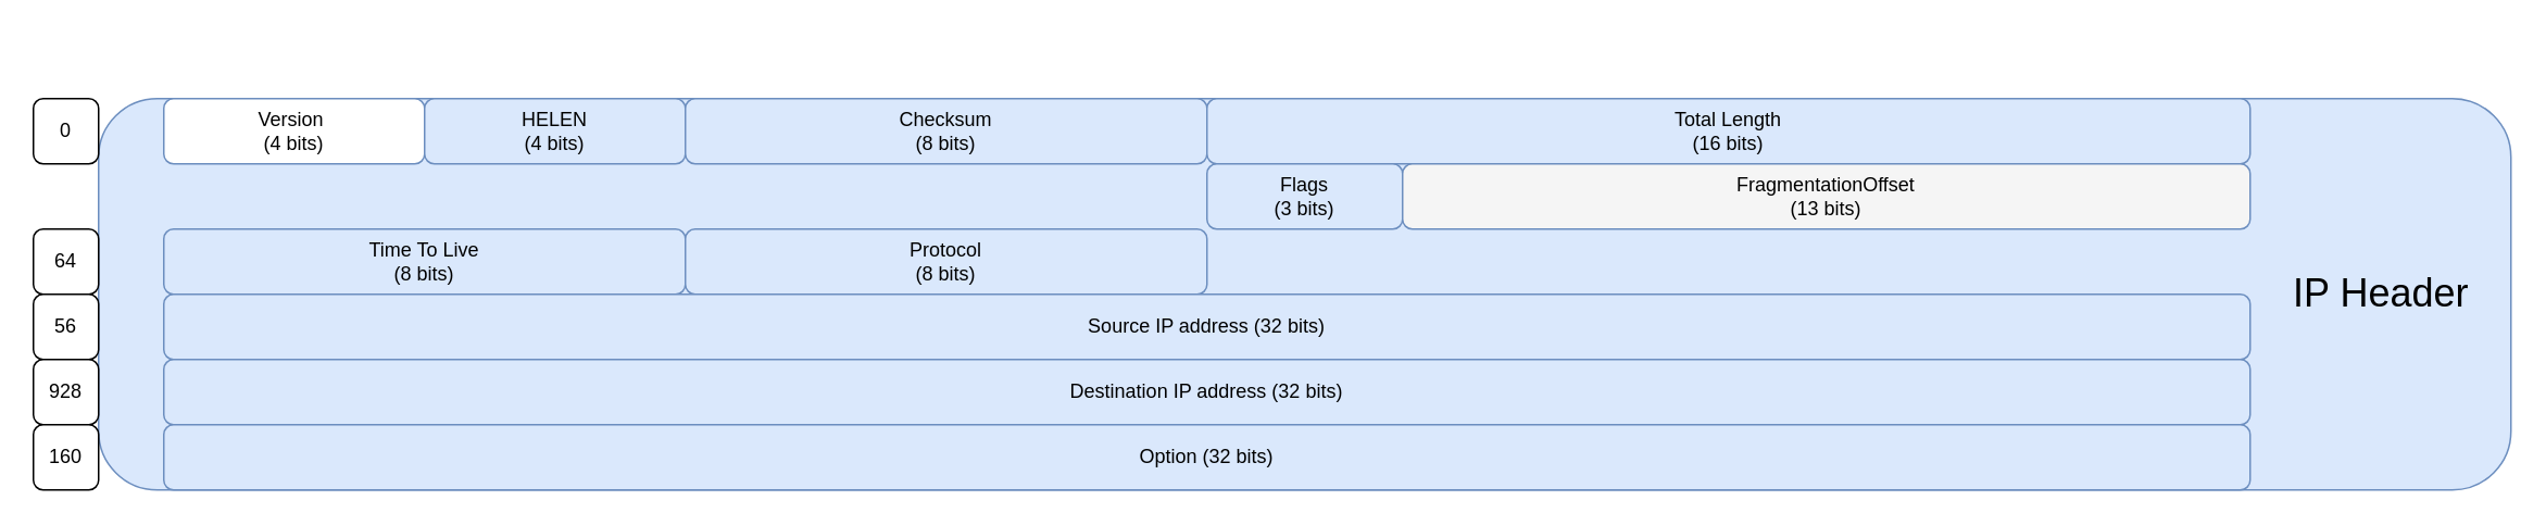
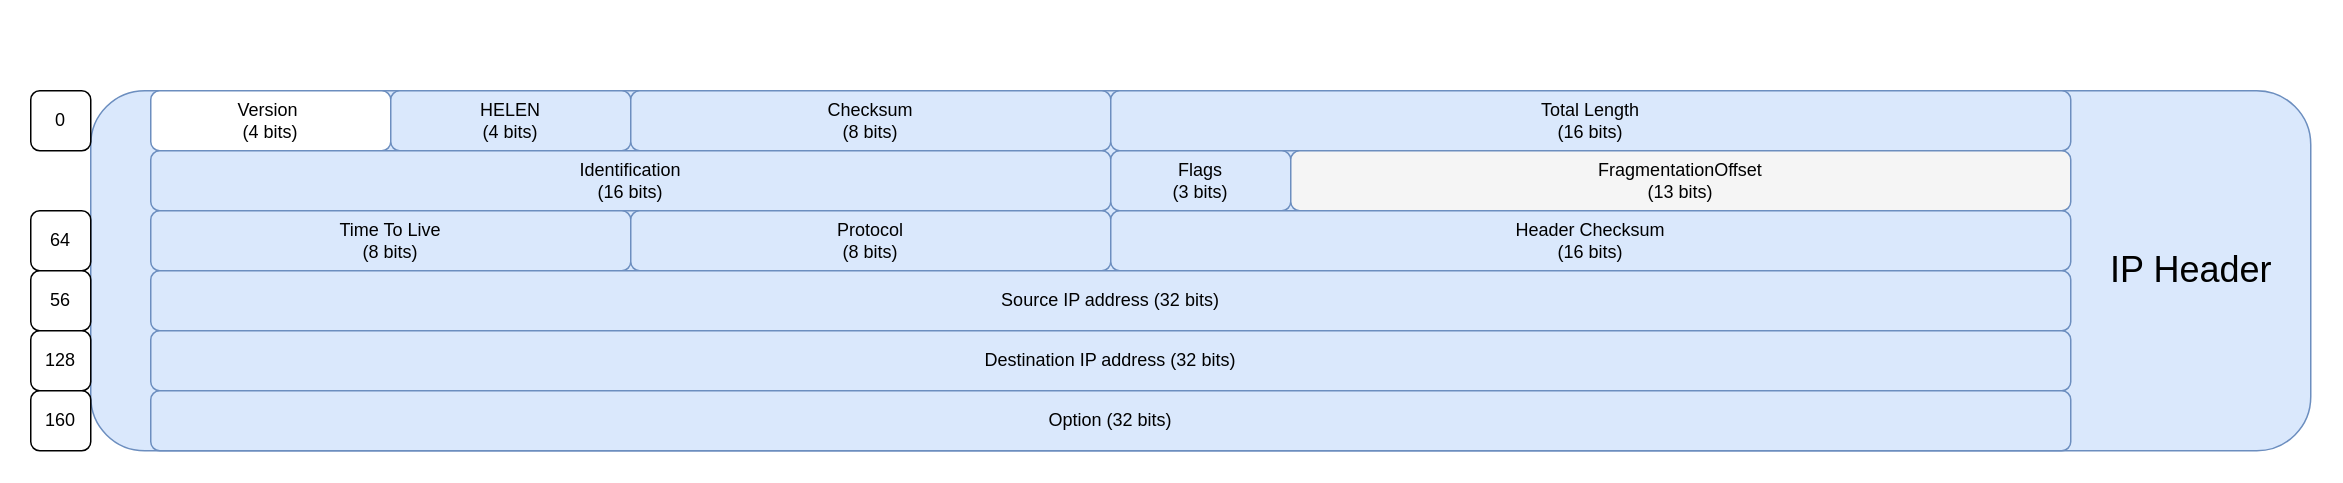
  <mxCell id="0" />
  <mxCell id="1" parent="0" />
  <mxCell id="2" value="" style="group" vertex="1" connectable="0" parent="1"><mxGeometry x="60" y="20" width="1480" height="280" as="geometry" /></mxCell>
  <mxCell id="3" value="" style="rounded=1;whiteSpace=wrap;html=1;fillColor=#dae8fc;strokeColor=#6c8ebf;" vertex="1" parent="2"><mxGeometry y="40" width="1480" height="240" as="geometry" /></mxCell>
  <mxCell id="4" value="&lt;font style=&quot;font-size: 24px&quot;&gt;IP Header&lt;/font&gt;" style="text;html=1;align=center;verticalAlign=middle;resizable=0;points=[];autosize=1;strokeColor=none;" vertex="1" parent="2"><mxGeometry x="1340.004" y="150" width="120" height="20" as="geometry" /></mxCell>
  <mxCell id="5" value="Version&amp;nbsp;&lt;br&gt;(4 bits)" style="rounded=1;whiteSpace=wrap;html=1;fillColor=#ffffff;strokeColor=#6c8ebf;" vertex="1" parent="1"><mxGeometry x="100" y="60" width="160" height="40" as="geometry" /></mxCell>
  <mxCell id="6" value="HELEN&lt;br&gt;(4 bits)" style="rounded=1;whiteSpace=wrap;html=1;fillColor=#dae8fc;strokeColor=#6c8ebf;" vertex="1" parent="1"><mxGeometry x="260" y="60" width="160" height="40" as="geometry" /></mxCell>
  <mxCell id="7" value="Checksum&lt;br&gt;(8 bits)" style="rounded=1;whiteSpace=wrap;html=1;fillColor=#dae8fc;strokeColor=#6c8ebf;" vertex="1" parent="1"><mxGeometry x="420" y="60" width="320" height="40" as="geometry" /></mxCell>
  <mxCell id="8" value="Total Length&lt;br&gt;(16 bits)" style="rounded=1;whiteSpace=wrap;html=1;fillColor=#dae8fc;strokeColor=#6c8ebf;" vertex="1" parent="1"><mxGeometry x="740" y="60" width="640" height="40" as="geometry" /></mxCell>
+ <mxCell id="9" value="Identification&lt;br&gt;(16 bits)" style="rounded=1;whiteSpace=wrap;html=1;fillColor=#dae8fc;strokeColor=#6c8ebf;" vertex="1" parent="1"><mxGeometry x="100" y="100" width="640" height="40" as="geometry" /></mxCell>
  <mxCell id="10" value="Flags&lt;br&gt;(3 bits)" style="rounded=1;whiteSpace=wrap;html=1;fillColor=#dae8fc;strokeColor=#6c8ebf;" vertex="1" parent="1"><mxGeometry x="740" y="100" width="120" height="40" as="geometry" /></mxCell>
  <mxCell id="11" value="FragmentationOffset&lt;br&gt;(13 bits)" style="rounded=1;whiteSpace=wrap;html=1;fillColor=#f5f5f5;strokeColor=#6c8ebf;" vertex="1" parent="1"><mxGeometry x="860" y="100" width="520" height="40" as="geometry" /></mxCell>
  <mxCell id="12" value="Time To Live&lt;br&gt;(8 bits)" style="rounded=1;whiteSpace=wrap;html=1;fillColor=#dae8fc;strokeColor=#6c8ebf;" vertex="1" parent="1"><mxGeometry x="100" y="140" width="320" height="40" as="geometry" /></mxCell>
  <mxCell id="13" value="Protocol&lt;br&gt;(8 bits)" style="rounded=1;whiteSpace=wrap;html=1;fillColor=#dae8fc;strokeColor=#6c8ebf;" vertex="1" parent="1"><mxGeometry x="420" y="140" width="320" height="40" as="geometry" /></mxCell>
+ <mxCell id="14" value="Header Checksum&lt;br&gt;(16 bits)" style="rounded=1;whiteSpace=wrap;html=1;fillColor=#dae8fc;strokeColor=#6c8ebf;" vertex="1" parent="1"><mxGeometry x="740" y="140" width="640" height="40" as="geometry" /></mxCell>
  <mxCell id="15" value="Source IP address (32 bits)" style="rounded=1;whiteSpace=wrap;html=1;fillColor=#dae8fc;strokeColor=#6c8ebf;" vertex="1" parent="1"><mxGeometry x="100" y="180" width="1280" height="40" as="geometry" /></mxCell>
  <mxCell id="16" value="Destination IP address (32 bits)" style="rounded=1;whiteSpace=wrap;html=1;fillColor=#dae8fc;strokeColor=#6c8ebf;" vertex="1" parent="1"><mxGeometry x="100" y="220" width="1280" height="40" as="geometry" /></mxCell>
  <mxCell id="17" value="Option (32 bits)" style="rounded=1;whiteSpace=wrap;html=1;fillColor=#dae8fc;strokeColor=#6c8ebf;" vertex="1" parent="1"><mxGeometry x="100" y="260" width="1280" height="40" as="geometry" /></mxCell>
  <mxCell id="18" value="0" style="rounded=1;whiteSpace=wrap;html=1;" vertex="1" parent="1"><mxGeometry x="20" y="60" width="40" height="40" as="geometry" /></mxCell>
  <mxCell id="19" value="64" style="rounded=1;whiteSpace=wrap;html=1;" vertex="1" parent="1"><mxGeometry x="20" y="140" width="40" height="40" as="geometry" /></mxCell>
  <mxCell id="20" value="56" style="rounded=1;whiteSpace=wrap;html=1;" vertex="1" parent="1"><mxGeometry x="20" y="180" width="40" height="40" as="geometry" /></mxCell>
- <mxCell id="21" value="928" style="rounded=1;whiteSpace=wrap;html=1;" vertex="1" parent="1"><mxGeometry x="20" y="220" width="40" height="40" as="geometry" /></mxCell>
+ <mxCell id="21" value="128" style="rounded=1;whiteSpace=wrap;html=1;" vertex="1" parent="1"><mxGeometry x="20" y="220" width="40" height="40" as="geometry" /></mxCell>
  <mxCell id="22" value="160" style="rounded=1;whiteSpace=wrap;html=1;" vertex="1" parent="1"><mxGeometry x="20" y="260" width="40" height="40" as="geometry" /></mxCell>
